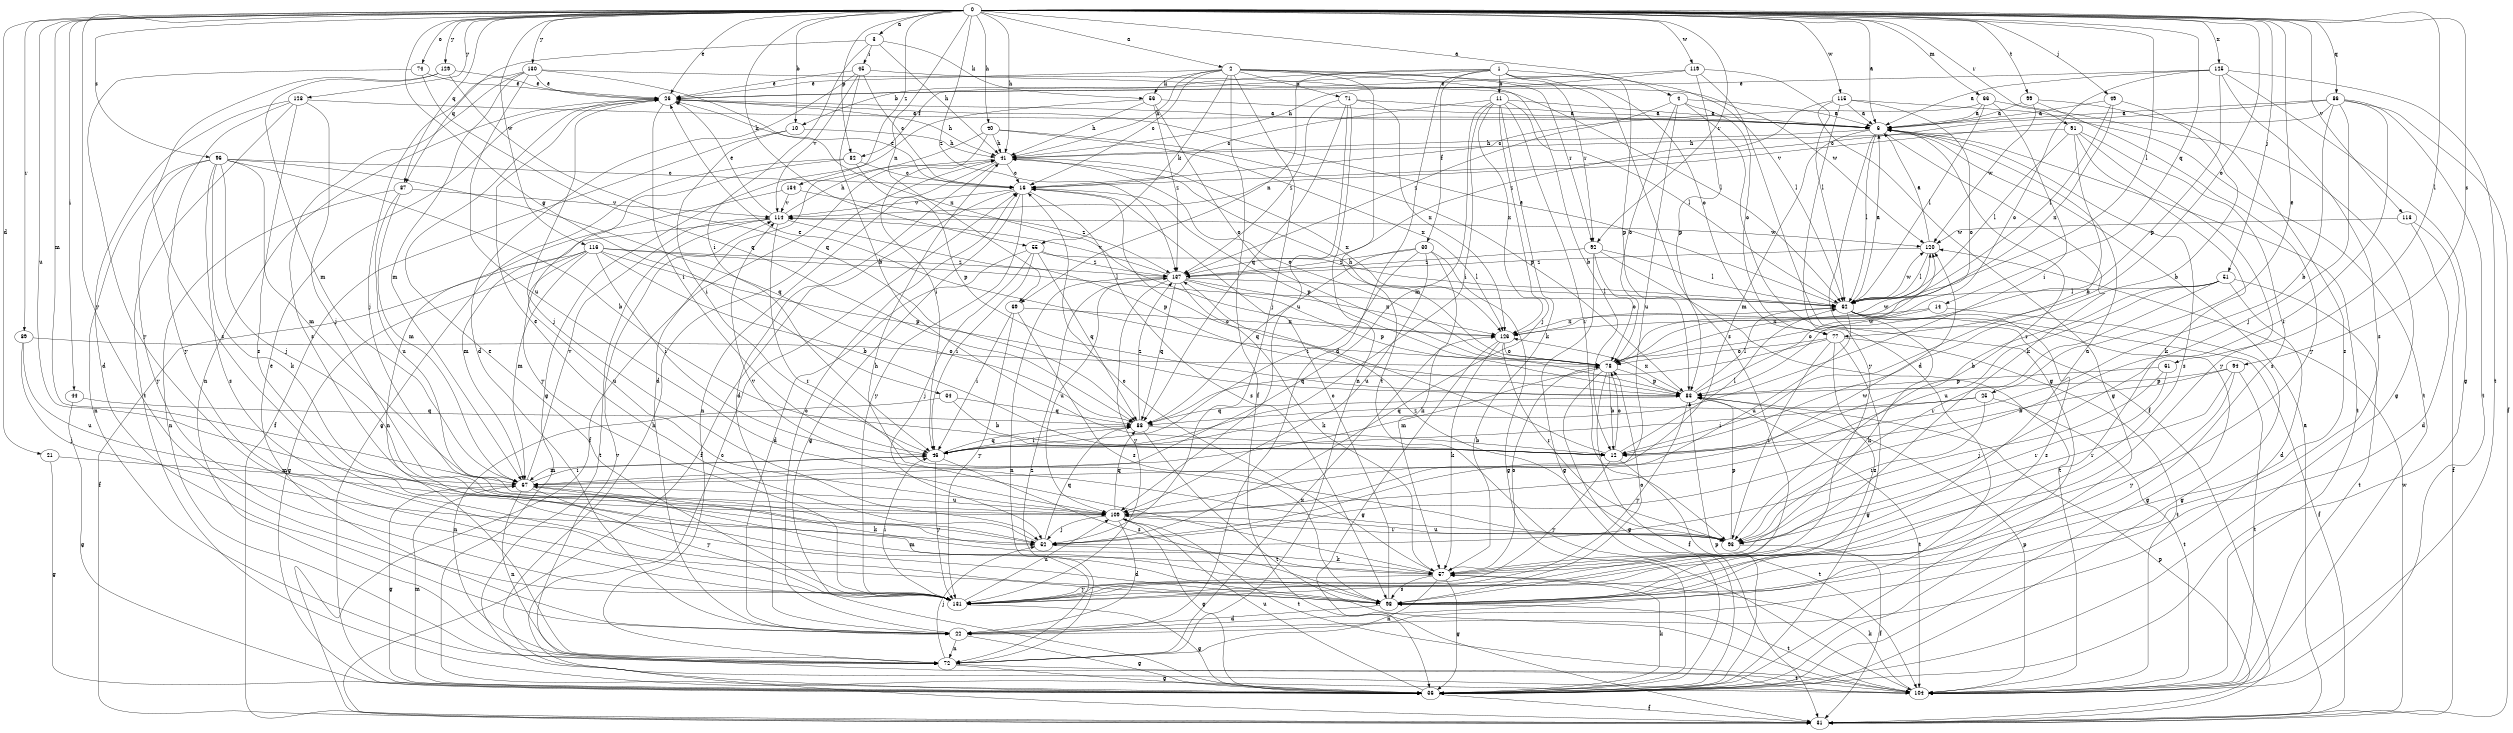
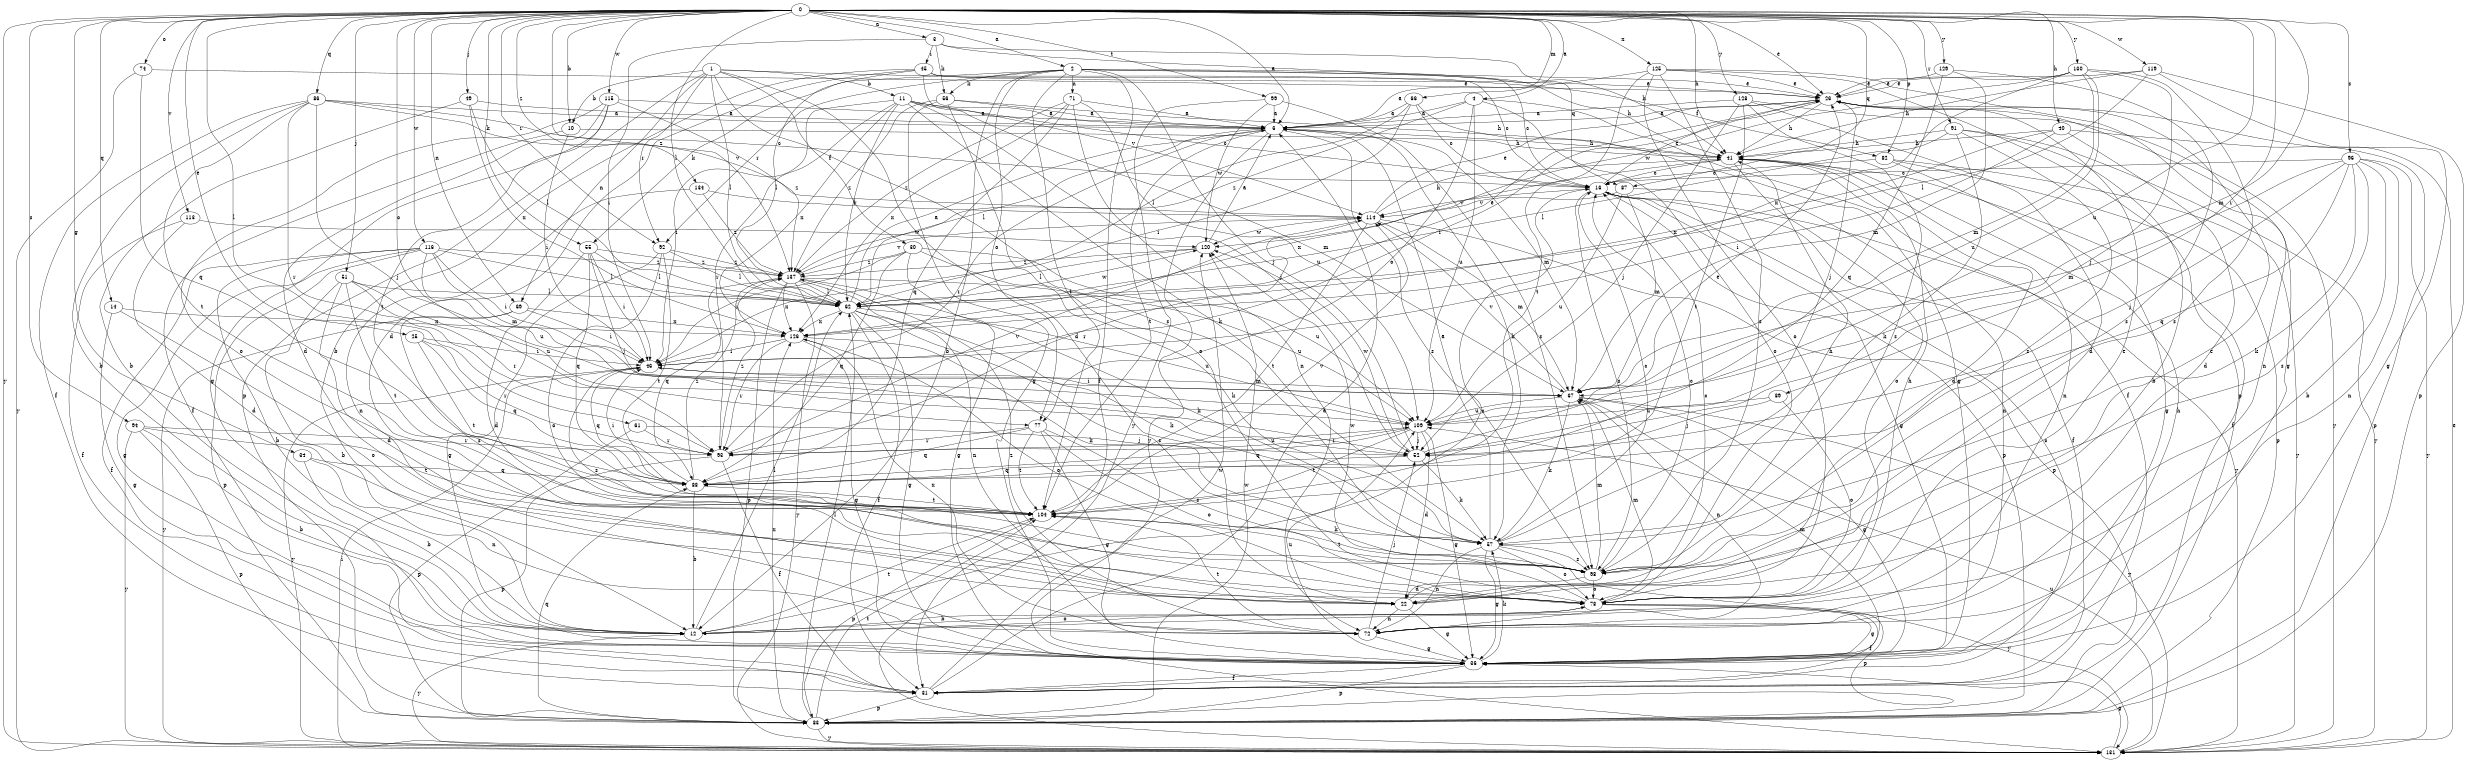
  strict digraph {
    0
    2
    3
    4
    6
    10
-   21
    25
    26
    34
    40
    41
-   44
    49
    51
    55
    61
    62
    66
    67
    69
    74
    77
    82
    n25 [label=14]
    86
    87
    89
    91
    92
    94
    96
    99
    109
    113
    115
    116
    119
    125
    128
    129
    130
    131
    134
    137
    12
    16
    31
    52
    56
    71
    104
    45
    46
    78
    98
    57
    93
    36
    88
    72
    22
    83
    126
    120
    114
    1
    11
    30
    0 -> 2 [label=a]
    0 -> 3 [label=a]
    0 -> 4 [label=a]
    0 -> 6 [label=a]
    0 -> 10 [label=b]
-   0 -> 21 [label=d]
    0 -> 25 [label=e]
    0 -> 26 [label=e]
    0 -> 34 [label=g]
    0 -> 40 [label=h]
    0 -> 41 [label=h]
-   0 -> 44 [label=i]
    0 -> 49 [label=j]
    0 -> 51 [label=j]
    0 -> 55 [label=k]
    0 -> 61 [label=l]
    0 -> 62 [label=l]
    0 -> 66 [label=m]
    0 -> 67 [label=m]
    0 -> 69 [label=n]
    0 -> 74 [label=o]
    0 -> 77 [label=o]
    0 -> 82 [label=p]
    0 -> n25 [label=q]
    0 -> 86 [label=q]
    0 -> 87 [label=q]
    0 -> 89 [label=r]
    0 -> 91 [label=r]
    0 -> 92 [label=r]
    0 -> 94 [label=s]
    0 -> 96 [label=s]
    0 -> 99 [label=t]
    0 -> 109 [label=u]
    0 -> 113 [label=v]
    0 -> 115 [label=w]
    0 -> 116 [label=w]
    0 -> 119 [label=w]
    0 -> 125 [label=x]
    0 -> 128 [label=y]
    0 -> 129 [label=y]
    0 -> 130 [label=y]
    0 -> 131 [label=y]
    0 -> 134 [label=z]
    0 -> 137 [label=z]
    2 -> 26 [label=e]
    2 -> 41 [label=h]
    2 -> 55 [label=k]
    2 -> 77 [label=o]
    2 -> 92 [label=r]
    2 -> 12 [label=b]
    2 -> 16 [label=c]
    2 -> 31 [label=f]
    2 -> 52 [label=j]
    2 -> 56 [label=k]
    2 -> 71 [label=n]
    2 -> 104 [label=t]
    3 -> 41 [label=h]
    3 -> 87 [label=q]
    3 -> 56 [label=k]
    3 -> 45 [label=i]
    3 -> 46 [label=i]
    4 -> 6 [label=a]
    4 -> 77 [label=o]
    4 -> 109 [label=u]
    4 -> 137 [label=z]
    4 -> 31 [label=f]
    4 -> 78 [label=o]
    6 -> 41 [label=h]
    6 -> 62 [label=l]
    6 -> 67 [label=m]
    6 -> 131 [label=y]
    6 -> 104 [label=t]
    6 -> 98 [label=s]
    6 -> 57 [label=k]
    6 -> 93 [label=r]
    10 -> 41 [label=h]
    10 -> 31 [label=f]
    10 -> 46 [label=i]
-   21 -> 67 [label=m]
-   21 -> 36 [label=g]
    25 -> 104 [label=t]
    25 -> 46 [label=i]
    25 -> 93 [label=r]
    25 -> 88 [label=q]
    26 -> 6 [label=a]
    26 -> 41 [label=h]
    26 -> 52 [label=j]
    26 -> 46 [label=i]
    26 -> 72 [label=n]
    34 -> 12 [label=b]
    34 -> 88 [label=q]
    34 -> 72 [label=n]
    40 -> 41 [label=h]
    40 -> 46 [label=i]
    40 -> 22 [label=d]
    40 -> 83 [label=p]
    40 -> 126 [label=x]
    41 -> 16 [label=c]
    41 -> 31 [label=f]
    41 -> 78 [label=o]
    41 -> 72 [label=n]
    41 -> 22 [label=d]
    41 -> 126 [label=x]
-   44 -> 36 [label=g]
-   44 -> 88 [label=q]
    49 -> 6 [label=a]
    49 -> 62 [label=l]
    49 -> 12 [label=b]
    49 -> 126 [label=x]
    51 -> 62 [label=l]
    51 -> 109 [label=u]
    51 -> 12 [label=b]
    51 -> 104 [label=t]
    51 -> 93 [label=r]
    51 -> 22 [label=d]
    55 -> 62 [label=l]
    55 -> 137 [label=z]
    55 -> 52 [label=j]
    55 -> 46 [label=i]
    55 -> 88 [label=q]
    55 -> 22 [label=d]
    61 -> 52 [label=j]
    61 -> 93 [label=r]
    61 -> 83 [label=p]
    62 -> 6 [label=a]
    62 -> 26 [label=e]
    62 -> 109 [label=u]
    62 -> 31 [label=f]
    62 -> 98 [label=s]
    62 -> 57 [label=k]
    62 -> 36 [label=g]
    62 -> 126 [label=x]
    62 -> 120 [label=w]
    66 -> 6 [label=a]
    66 -> 62 [label=l]
    66 -> 16 [label=c]
    66 -> 46 [label=i]
    66 -> 36 [label=g]
    67 -> 109 [label=u]
    67 -> 131 [label=y]
    67 -> 46 [label=i]
    67 -> 57 [label=k]
    67 -> 36 [label=g]
    67 -> 72 [label=n]
    67 -> 114 [label=v]
    69 -> 131 [label=y]
    69 -> 46 [label=i]
    69 -> 98 [label=s]
    69 -> 126 [label=x]
    74 -> 26 [label=e]
    74 -> 131 [label=y]
    74 -> 88 [label=q]
    77 -> 104 [label=t]
    77 -> 78 [label=o]
    77 -> 98 [label=s]
    77 -> 93 [label=r]
    77 -> 36 [label=g]
    77 -> 88 [label=q]
    82 -> 131 [label=y]
    82 -> 16 [label=c]
    82 -> 36 [label=g]
    82 -> 83 [label=p]
    n25 -> 78 [label=o]
    n25 -> 36 [label=g]
    n25 -> 126 [label=x]
    86 -> 6 [label=a]
    86 -> 12 [label=b]
    86 -> 16 [label=c]
    86 -> 31 [label=f]
    86 -> 52 [label=j]
    86 -> 104 [label=t]
    86 -> 93 [label=r]
    86 -> 114 [label=v]
    87 -> 67 [label=m]
    87 -> 109 [label=u]
    87 -> 72 [label=n]
    87 -> 114 [label=v]
    89 -> 109 [label=u]
    89 -> 52 [label=j]
    89 -> 78 [label=o]
    91 -> 41 [label=h]
    91 -> 62 [label=l]
    91 -> 131 [label=y]
    91 -> 12 [label=b]
    91 -> 98 [label=s]
    91 -> 57 [label=k]
    92 -> 62 [label=l]
    92 -> 137 [label=z]
    92 -> 104 [label=t]
    92 -> 78 [label=o]
    92 -> 36 [label=g]
    94 -> 131 [label=y]
    94 -> 12 [label=b]
    94 -> 104 [label=t]
    94 -> 93 [label=r]
    94 -> 83 [label=p]
    96 -> 67 [label=m]
    96 -> 131 [label=y]
    96 -> 12 [label=b]
    96 -> 16 [label=c]
    96 -> 52 [label=j]
    96 -> 98 [label=s]
    96 -> 57 [label=k]
    96 -> 88 [label=q]
    96 -> 72 [label=n]
    99 -> 6 [label=a]
    99 -> 131 [label=y]
    99 -> 98 [label=s]
    99 -> 120 [label=w]
    109 -> 52 [label=j]
    109 -> 104 [label=t]
    109 -> 93 [label=r]
    109 -> 36 [label=g]
    109 -> 88 [label=q]
    109 -> 22 [label=d]
    113 -> 31 [label=f]
    113 -> 22 [label=d]
    113 -> 120 [label=w]
    115 -> 6 [label=a]
    115 -> 137 [label=z]
    115 -> 104 [label=t]
    115 -> 78 [label=o]
    115 -> 36 [label=g]
    115 -> 22 [label=d]
    116 -> 62 [label=l]
    116 -> 67 [label=m]
    116 -> 109 [label=u]
    116 -> 137 [label=z]
    116 -> 12 [label=b]
    116 -> 31 [label=f]
    116 -> 46 [label=i]
    116 -> 36 [label=g]
    116 -> 83 [label=p]
    119 -> 26 [label=e]
    119 -> 41 [label=h]
    119 -> 62 [label=l]
    119 -> 36 [label=g]
    119 -> 83 [label=p]
    125 -> 6 [label=a]
    125 -> 26 [label=e]
    125 -> 104 [label=t]
    125 -> 78 [label=o]
    125 -> 98 [label=s]
    125 -> 36 [label=g]
    125 -> 83 [label=p]
    128 -> 6 [label=a]
    128 -> 131 [label=y]
    128 -> 52 [label=j]
    128 -> 104 [label=t]
    128 -> 98 [label=s]
    128 -> 22 [label=d]
    129 -> 26 [label=e]
    129 -> 67 [label=m]
    129 -> 98 [label=s]
    129 -> 88 [label=q]
    130 -> 26 [label=e]
    130 -> 67 [label=m]
    130 -> 109 [label=u]
    130 -> 52 [label=j]
    130 -> 98 [label=s]
    130 -> 126 [label=x]
    130 -> 120 [label=w]
    131 -> 26 [label=e]
    131 -> 109 [label=u]
    131 -> 46 [label=i]
    131 -> 36 [label=g]
    134 -> 137 [label=z]
    134 -> 72 [label=n]
    134 -> 114 [label=v]
    137 -> 62 [label=l]
    137 -> 109 [label=u]
    137 -> 131 [label=y]
    137 -> 57 [label=k]
    137 -> 88 [label=q]
    137 -> 72 [label=n]
    137 -> 83 [label=p]
    137 -> 126 [label=x]
    137 -> 114 [label=v]
    12 -> 62 [label=l]
    12 -> 131 [label=y]
    12 -> 16 [label=c]
    12 -> 104 [label=t]
    12 -> 78 [label=o]
    16 -> 26 [label=e]
    16 -> 131 [label=y]
    16 -> 31 [label=f]
    16 -> 98 [label=s]
    16 -> 36 [label=g]
    16 -> 83 [label=p]
    16 -> 114 [label=v]
    31 -> 6 [label=a]
    31 -> 16 [label=c]
    31 -> 83 [label=p]
    31 -> 120 [label=w]
    52 -> 26 [label=e]
    52 -> 57 [label=k]
    52 -> 88 [label=q]
    52 -> 120 [label=w]
    56 -> 6 [label=a]
    56 -> 41 [label=h]
    56 -> 137 [label=z]
    56 -> 78 [label=o]
    56 -> 36 [label=g]
    71 -> 6 [label=a]
    71 -> 109 [label=u]
    71 -> 137 [label=z]
    71 -> 88 [label=q]
    71 -> 72 [label=n]
    71 -> 126 [label=x]
    104 -> 57 [label=k]
    104 -> 83 [label=p]
    104 -> 114 [label=v]
    45 -> 26 [label=e]
    45 -> 62 [label=l]
    45 -> 12 [label=b]
    45 -> 16 [label=c]
    45 -> 22 [label=d]
    45 -> 114 [label=v]
    46 -> 67 [label=m]
    46 -> 131 [label=y]
    46 -> 98 [label=s]
    46 -> 88 [label=q]
    78 -> 26 [label=e]
    78 -> 41 [label=h]
    78 -> 67 [label=m]
    78 -> 12 [label=b]
    78 -> 31 [label=f]
    78 -> 36 [label=g]
    78 -> 83 [label=p]
    78 -> 120 [label=w]
    98 -> 67 [label=m]
    98 -> 16 [label=c]
    98 -> 104 [label=t]
    98 -> 78 [label=o]
    98 -> 22 [label=d]
    57 -> 6 [label=a]
    57 -> 41 [label=h]
    57 -> 131 [label=y]
    57 -> 16 [label=c]
    57 -> 78 [label=o]
    57 -> 98 [label=s]
    57 -> 36 [label=g]
    57 -> 72 [label=n]
    93 -> 109 [label=u]
    93 -> 137 [label=z]
    93 -> 31 [label=f]
    93 -> 83 [label=p]
    93 -> 114 [label=v]
    36 -> 41 [label=h]
    36 -> 67 [label=m]
    36 -> 109 [label=u]
    36 -> 31 [label=f]
    36 -> 57 [label=k]
    36 -> 83 [label=p]
    88 -> 137 [label=z]
    88 -> 12 [label=b]
    88 -> 104 [label=t]
    88 -> 46 [label=i]
    72 -> 137 [label=z]
    72 -> 52 [label=j]
    72 -> 104 [label=t]
    72 -> 36 [label=g]
    72 -> 126 [label=x]
    22 -> 26 [label=e]
    22 -> 16 [label=c]
    22 -> 36 [label=g]
    22 -> 72 [label=n]
    83 -> 62 [label=l]
    83 -> 131 [label=y]
    83 -> 104 [label=t]
    83 -> 88 [label=q]
    83 -> 126 [label=x]
    83 -> 120 [label=w]
+   126 -> 46 [label=i]
    126 -> 78 [label=o]
    126 -> 57 [label=k]
    126 -> 93 [label=r]
    126 -> 36 [label=g]
    120 -> 6 [label=a]
    120 -> 62 [label=l]
    120 -> 137 [label=z]
    114 -> 26 [label=e]
    114 -> 41 [label=h]
    114 -> 67 [label=m]
    114 -> 104 [label=t]
    114 -> 93 [label=r]
    114 -> 83 [label=p]
    114 -> 120 [label=w]
    1 -> 10 [label=b]
    1 -> 62 [label=l]
    1 -> 69 [label=n]
    1 -> 82 [label=f]
    1 -> 92 [label=r]
    1 -> 98 [label=s]
    1 -> 22 [label=d]
    1 -> 83 [label=p]
    1 -> 11 [label=b]
    1 -> 30 [label=f]
    11 -> 6 [label=a]
    11 -> 62 [label=l]
    11 -> 67 [label=m]
    11 -> 16 [label=c]
    11 -> 52 [label=j]
    11 -> 46 [label=i]
    11 -> 57 [label=k]
    11 -> 93 [label=r]
    11 -> 126 [label=x]
    30 -> 109 [label=u]
    30 -> 137 [label=z]
    30 -> 46 [label=i]
    30 -> 57 [label=k]
    30 -> 36 [label=g]
    30 -> 88 [label=q]
  }
